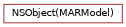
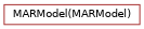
  digraph {
    rankdir=TB
-   n1 [color=brown fillcolor=white fontname=Helvetica fontsize=10 height=0.2 label="NSObject(MARModel)" shape=record style=filled width=0.4]
+   n1 [color=brown fillcolor=white fontname=Helvetica fontsize=10 height=0.2 label="MARModel(MARModel)" shape=record style=filled width=0.4]
  }
